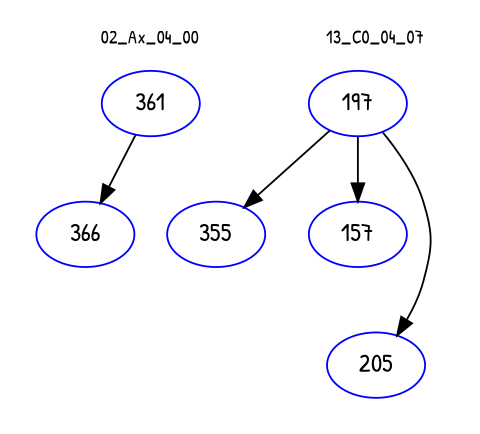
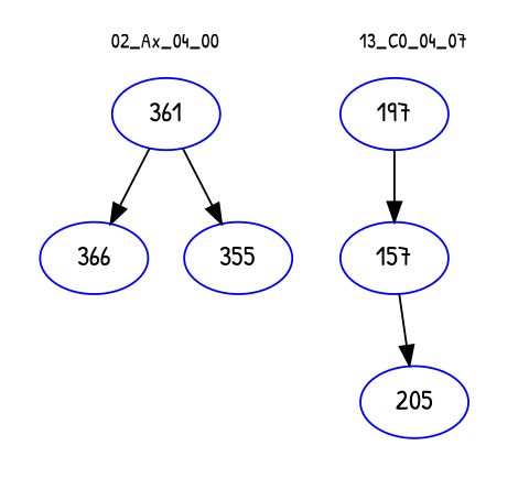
  digraph {
    fontname="Patrick Hand"
    node [color=blue fontname="Patrick Hand"]
    edge [color=black fontname="Patrick Hand"]
    n1 [label=361]
    n2 [label=355]
    n3 [label=366]
    n4 [label=197]
    n5 [label=157]
    n6 [label=205]
    subgraph cluster_1 {
      color=white
      fontsize=10
      label="02_Ax_04_00"
      n1
      n2
      n3
    }
    subgraph cluster_2 {
      color=white
      fontsize=10
      label="13_C0_04_07"
      n4
      n5
      n6
    }
-   n4 -> n2
+   n1 -> n2
    n1 -> n3
    n4 -> n5
-   n4 -> n6
+   n5 -> n6
  }
